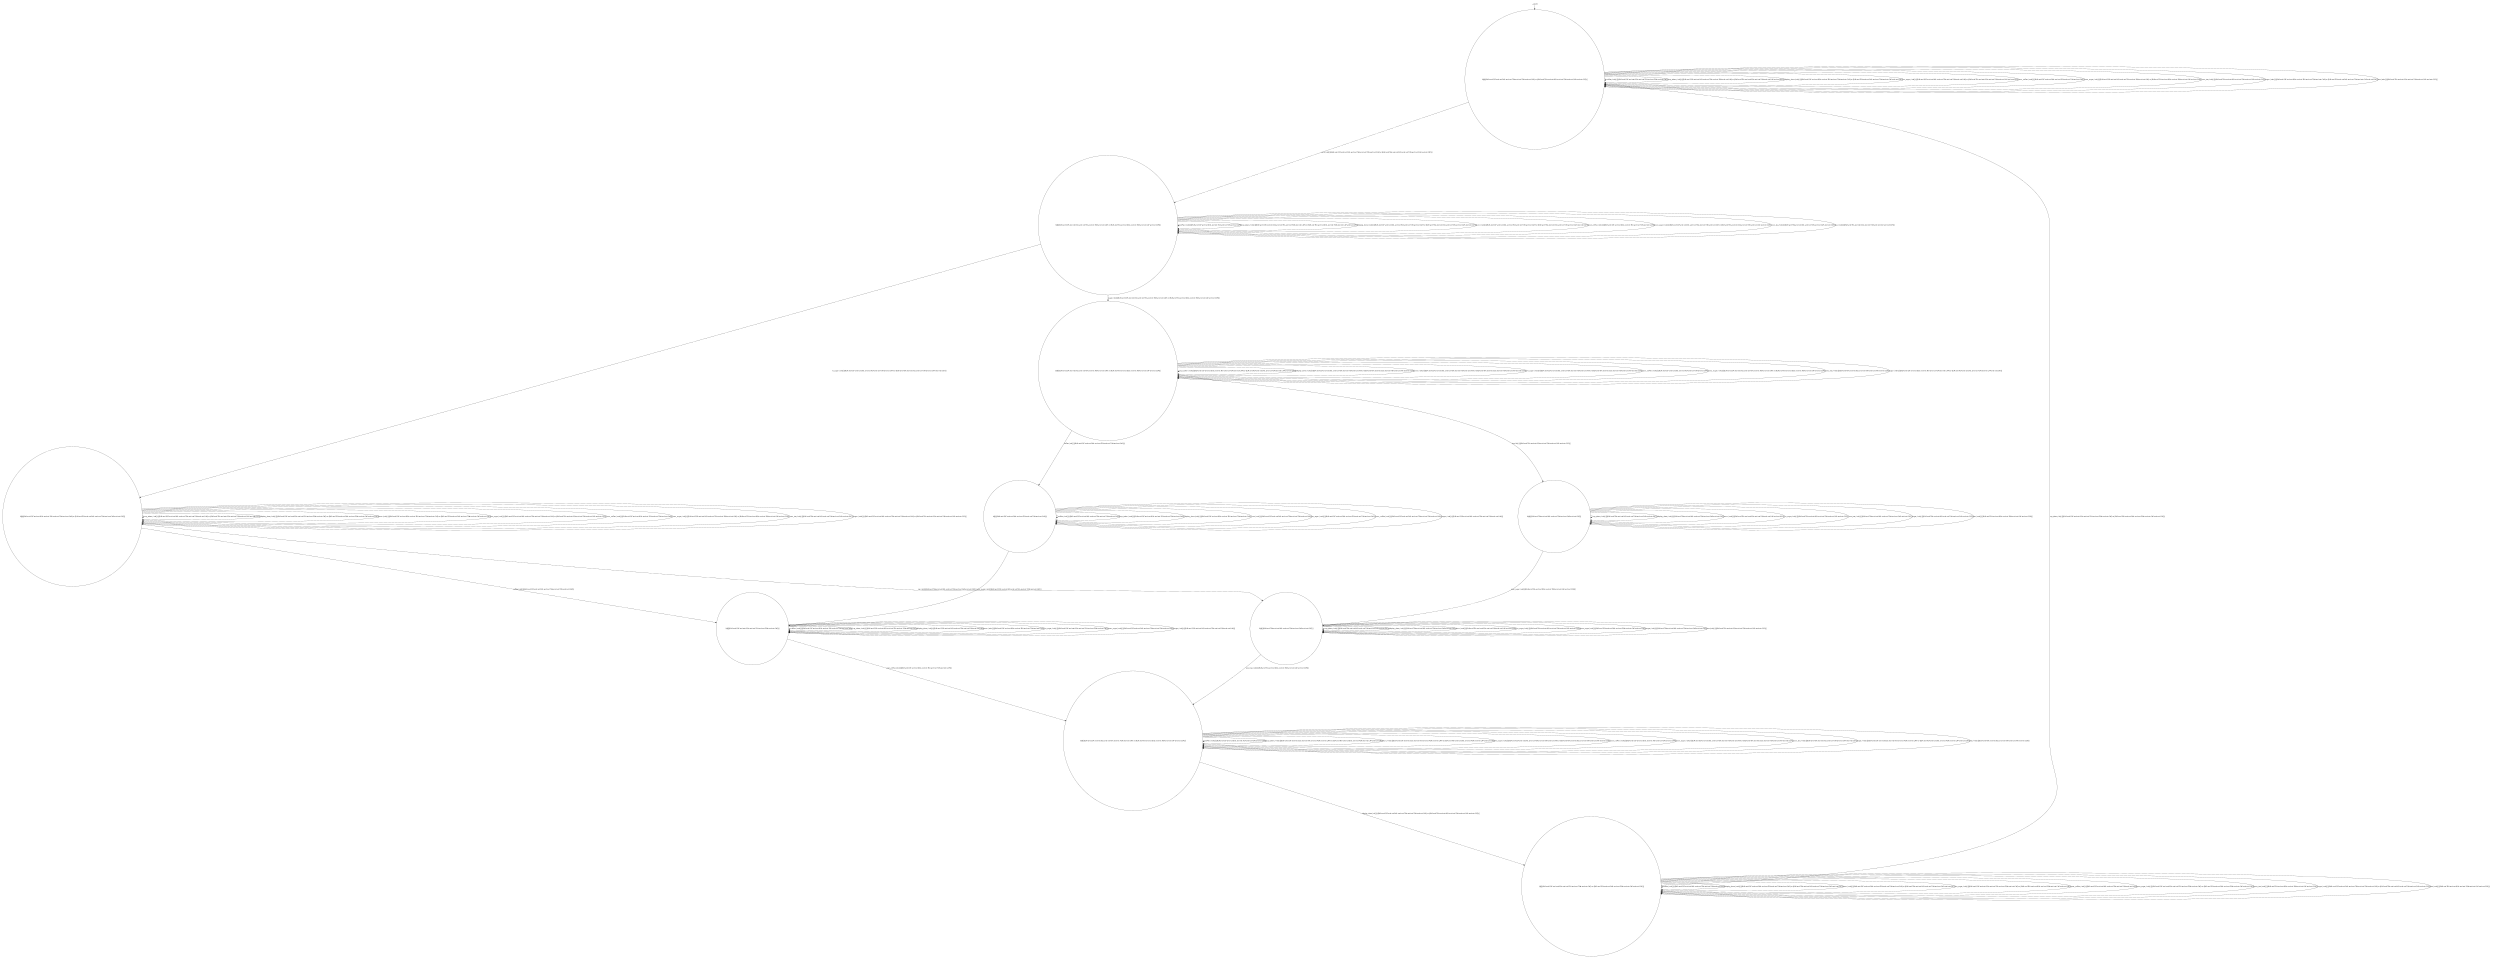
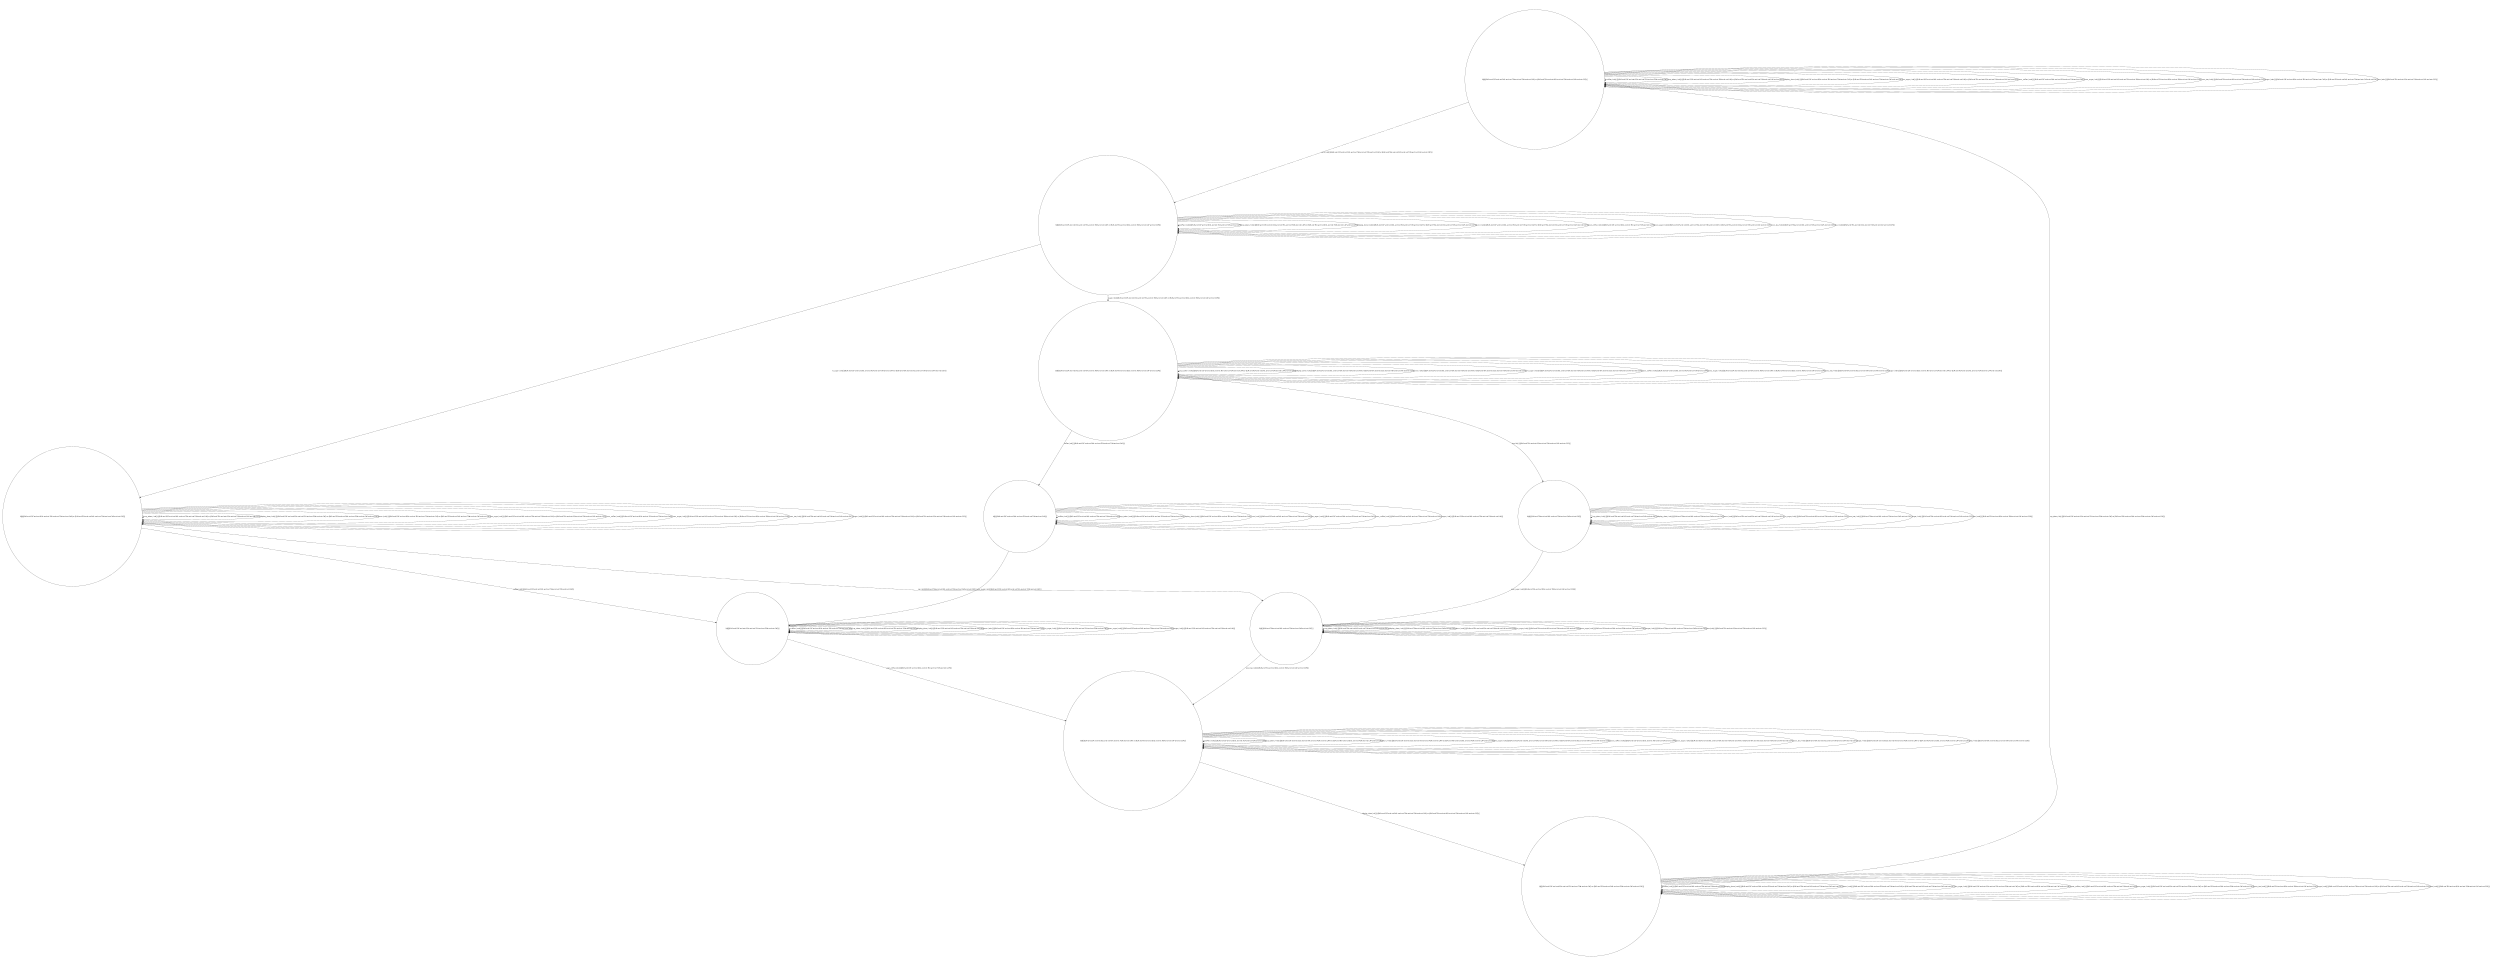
  digraph {
    fontname=Ubuntu
    node [shape=circle fontname=Ubuntu]
    edge [lblstyle="above, sloped" fontname=Ubuntu]
    n1 [label="0@[((EUR and COF and not DOL and not TEA and not TON and not CAP) or (EUR and TEA and not DOL and not TON and not CAP and not COF))]"]
    n2 [label="1@[((EUR and COF and not DOL and not TEA and not TON and not CAP) or (EUR and TEA and not DOL and not TON and not CAP and not COF))]"]
    n3 [label="2@[((EUR and COF and not DOL and not TEA and not TON and not CAP) or (EUR and TEA and not DOL and not TON and not CAP and not COF))]"]
    n4 [label="3@[((EUR and COF and not DOL and not TEA and not TON and not CAP) or (EUR and TEA and not DOL and not TON and not CAP and not COF))]"]
    n5 [label="5@[((EUR and COF and not DOL and not TEA and not TON and not CAP))]"]
    n6 [label="9@[((EUR and TEA and not DOL and not TON and not CAP and not COF))]"]
    n7 [label="4@[((EUR and COF and not DOL and not TEA and not TON and not CAP))]"]
    n8 [label="8@[((EUR and TEA and not DOL and not TON and not CAP and not COF))]"]
    n9 [label="6@[((EUR and COF and not DOL and not TEA and not TON and not CAP) or (EUR and TEA and not DOL and not TON and not CAP and not COF))]"]
    n10 [label="7@[((EUR and COF and not DOL and not TEA and not TON and not CAP) or (EUR and TEA and not DOL and not TON and not CAP and not COF))]"]
-   __start0 [height=0 shape=none width=0]
    n1 -> n1 [label="coffee / nok() [((EUR and COF and not DOL and not TEA and not TON and not CAP))]"]
    n1 -> n1 [label="cup_taken / nok() [((EUR and COF and not DOL and not TEA and not TON and not CAP) or (EUR and TEA and not DOL and not TON and not CAP and not COF))]"]
    n1 -> n1 [label="display_done / nok() [((EUR and COF and not DOL and not TEA and not TON and not CAP) or (EUR and TEA and not DOL and not TON and not CAP and not COF))]"]
    n1 -> n1 [label="no_sugar / nok() [((EUR and COF and not DOL and not TEA and not TON and not CAP) or (EUR and TEA and not DOL and not TON and not CAP and not COF))]"]
    n1 -> n1 [label="pour_coffee / nok() [((EUR and COF and not DOL and not TEA and not TON and not CAP))]"]
    n1 -> n1 [label="pour_sugar / nok() [((EUR and COF and not DOL and not TEA and not TON and not CAP) or (EUR and TEA and not DOL and not TON and not CAP and not COF))]"]
    n1 -> n1 [label="pour_tea / nok() [((EUR and TEA and not DOL and not TON and not CAP and not COF))]"]
    n1 -> n1 [label="sugar / nok() [((EUR and COF and not DOL and not TEA and not TON and not CAP) or (EUR and TEA and not DOL and not TON and not CAP and not COF))]"]
    n1 -> n1 [label="tea / nok() [((EUR and TEA and not DOL and not TON and not CAP and not COF))]"]
    n1 -> n2 [label="euro / ok() [((EUR and COF and not DOL and not TEA and not TON and not CAP) or (EUR and TEA and not DOL and not TON and not CAP and not COF))]"]
    n2 -> n2 [label="coffee / nok() [((EUR and COF and not DOL and not TEA and not TON and not CAP))]"]
    n2 -> n2 [label="cup_taken / nok() [((EUR and COF and not DOL and not TEA and not TON and not CAP) or (EUR and TEA and not DOL and not TON and not CAP and not COF))]"]
    n2 -> n2 [label="display_done / nok() [((EUR and COF and not DOL and not TEA and not TON and not CAP) or (EUR and TEA and not DOL and not TON and not CAP and not COF))]"]
    n2 -> n2 [label="euro / nok() [((EUR and COF and not DOL and not TEA and not TON and not CAP) or (EUR and TEA and not DOL and not TON and not CAP and not COF))]"]
    n2 -> n2 [label="pour_coffee / nok() [((EUR and COF and not DOL and not TEA and not TON and not CAP))]"]
    n2 -> n2 [label="pour_sugar / nok() [((EUR and COF and not DOL and not TEA and not TON and not CAP) or (EUR and TEA and not DOL and not TON and not CAP and not COF))]"]
    n2 -> n2 [label="pour_tea / nok() [((EUR and TEA and not DOL and not TON and not CAP and not COF))]"]
    n2 -> n2 [label="tea / nok() [((EUR and TEA and not DOL and not TON and not CAP and not COF))]"]
    n2 -> n3 [label="no_sugar / ok() [((EUR and COF and not DOL and not TEA and not TON and not CAP) or (EUR and TEA and not DOL and not TON and not CAP and not COF))]"]
    n2 -> n4 [label="sugar / ok() [((EUR and COF and not DOL and not TEA and not TON and not CAP) or (EUR and TEA and not DOL and not TON and not CAP and not COF))]"]
    n3 -> n3 [label="cup_taken / nok() [((EUR and COF and not DOL and not TEA and not TON and not CAP) or (EUR and TEA and not DOL and not TON and not CAP and not COF))]"]
    n3 -> n3 [label="display_done / nok() [((EUR and COF and not DOL and not TEA and not TON and not CAP) or (EUR and TEA and not DOL and not TON and not CAP and not COF))]"]
    n3 -> n3 [label="euro / nok() [((EUR and COF and not DOL and not TEA and not TON and not CAP) or (EUR and TEA and not DOL and not TON and not CAP and not COF))]"]
    n3 -> n3 [label="no_sugar / nok() [((EUR and COF and not DOL and not TEA and not TON and not CAP) or (EUR and TEA and not DOL and not TON and not CAP and not COF))]"]
    n3 -> n3 [label="pour_coffee / nok() [((EUR and COF and not DOL and not TEA and not TON and not CAP))]"]
    n3 -> n3 [label="pour_sugar / nok() [((EUR and COF and not DOL and not TEA and not TON and not CAP) or (EUR and TEA and not DOL and not TON and not CAP and not COF))]"]
    n3 -> n3 [label="pour_tea / nok() [((EUR and TEA and not DOL and not TON and not CAP and not COF))]"]
    n3 -> n3 [label="sugar / void() [((EUR and COF and not DOL and not TEA and not TON and not CAP) or (EUR and TEA and not DOL and not TON and not CAP and not COF))]"]
    n3 -> n5 [label="coffee / ok() [((EUR and COF and not DOL and not TEA and not TON and not CAP))]"]
    n3 -> n6 [label="tea / ok() [((EUR and TEA and not DOL and not TON and not CAP and not COF))]"]
    n4 -> n4 [label="cup_taken / nok() [((EUR and COF and not DOL and not TEA and not TON and not CAP) or (EUR and TEA and not DOL and not TON and not CAP and not COF))]"]
    n4 -> n4 [label="display_done / nok() [((EUR and COF and not DOL and not TEA and not TON and not CAP) or (EUR and TEA and not DOL and not TON and not CAP and not COF))]"]
    n4 -> n4 [label="euro / nok() [((EUR and COF and not DOL and not TEA and not TON and not CAP) or (EUR and TEA and not DOL and not TON and not CAP and not COF))]"]
    n4 -> n4 [label="no_sugar / void() [((EUR and COF and not DOL and not TEA and not TON and not CAP) or (EUR and TEA and not DOL and not TON and not CAP and not COF))]"]
    n4 -> n4 [label="pour_coffee / nok() [((EUR and COF and not DOL and not TEA and not TON and not CAP))]"]
    n4 -> n4 [label="pour_sugar / nok() [((EUR and COF and not DOL and not TEA and not TON and not CAP) or (EUR and TEA and not DOL and not TON and not CAP and not COF))]"]
    n4 -> n4 [label="pour_tea / nok() [((EUR and TEA and not DOL and not TON and not CAP and not COF))]"]
    n4 -> n4 [label="sugar / nok() [((EUR and COF and not DOL and not TEA and not TON and not CAP) or (EUR and TEA and not DOL and not TON and not CAP and not COF))]"]
    n4 -> n7 [label="coffee / ok() [((EUR and COF and not DOL and not TEA and not TON and not CAP))]"]
    n4 -> n8 [label="tea / ok() [((EUR and TEA and not DOL and not TON and not CAP and not COF))]"]
    n5 -> n5 [label="coffee / nok() [((EUR and COF and not DOL and not TEA and not TON and not CAP))]"]
    n5 -> n5 [label="cup_taken / nok() [((EUR and COF and not DOL and not TEA and not TON and not CAP))]"]
    n5 -> n5 [label="display_done / nok() [((EUR and COF and not DOL and not TEA and not TON and not CAP))]"]
    n5 -> n5 [label="euro / nok() [((EUR and COF and not DOL and not TEA and not TON and not CAP))]"]
    n5 -> n5 [label="no_sugar / nok() [((EUR and COF and not DOL and not TEA and not TON and not CAP))]"]
    n5 -> n5 [label="pour_sugar / nok() [((EUR and COF and not DOL and not TEA and not TON and not CAP))]"]
    n5 -> n5 [label="sugar / nok() [((EUR and COF and not DOL and not TEA and not TON and not CAP))]"]
    n5 -> n9 [label="pour_coffee / ok() [((EUR and COF and not DOL and not TEA and not TON and not CAP))]"]
    n6 -> n6 [label="cup_taken / nok() [((EUR and TEA and not DOL and not TON and not CAP and not COF))]"]
    n6 -> n6 [label="display_done / nok() [((EUR and TEA and not DOL and not TON and not CAP and not COF))]"]
    n6 -> n6 [label="euro / nok() [((EUR and TEA and not DOL and not TON and not CAP and not COF))]"]
    n6 -> n6 [label="no_sugar / nok() [((EUR and TEA and not DOL and not TON and not CAP and not COF))]"]
    n6 -> n6 [label="pour_sugar / nok() [((EUR and TEA and not DOL and not TON and not CAP and not COF))]"]
    n6 -> n6 [label="sugar / nok() [((EUR and TEA and not DOL and not TON and not CAP and not COF))]"]
    n6 -> n6 [label="tea / nok() [((EUR and TEA and not DOL and not TON and not CAP and not COF))]"]
    n6 -> n9 [label="pour_tea / ok() [((EUR and TEA and not DOL and not TON and not CAP and not COF))]"]
    n7 -> n5 [label="pour_sugar / ok() [((EUR and COF and not DOL and not TEA and not TON and not CAP))]"]
    n7 -> n7 [label="coffee / nok() [((EUR and COF and not DOL and not TEA and not TON and not CAP))]"]
    n7 -> n7 [label="cup_taken / nok() [((EUR and COF and not DOL and not TEA and not TON and not CAP))]"]
    n7 -> n7 [label="display_done / nok() [((EUR and COF and not DOL and not TEA and not TON and not CAP))]"]
    n7 -> n7 [label="euro / nok() [((EUR and COF and not DOL and not TEA and not TON and not CAP))]"]
    n7 -> n7 [label="no_sugar / nok() [((EUR and COF and not DOL and not TEA and not TON and not CAP))]"]
    n7 -> n7 [label="pour_coffee / nok() [((EUR and COF and not DOL and not TEA and not TON and not CAP))]"]
    n7 -> n7 [label="sugar / nok() [((EUR and COF and not DOL and not TEA and not TON and not CAP))]"]
    n8 -> n6 [label="pour_sugar / ok() [((EUR and TEA and not DOL and not TON and not CAP and not COF))]"]
    n8 -> n8 [label="cup_taken / nok() [((EUR and TEA and not DOL and not TON and not CAP and not COF))]"]
    n8 -> n8 [label="display_done / nok() [((EUR and TEA and not DOL and not TON and not CAP and not COF))]"]
    n8 -> n8 [label="euro / nok() [((EUR and TEA and not DOL and not TON and not CAP and not COF))]"]
    n8 -> n8 [label="no_sugar / nok() [((EUR and TEA and not DOL and not TON and not CAP and not COF))]"]
    n8 -> n8 [label="pour_tea / nok() [((EUR and TEA and not DOL and not TON and not CAP and not COF))]"]
    n8 -> n8 [label="sugar / nok() [((EUR and TEA and not DOL and not TON and not CAP and not COF))]"]
    n8 -> n8 [label="tea / nok() [((EUR and TEA and not DOL and not TON and not CAP and not COF))]"]
    n9 -> n9 [label="coffee / nok() [((EUR and COF and not DOL and not TEA and not TON and not CAP))]"]
    n9 -> n9 [label="cup_taken / nok() [((EUR and COF and not DOL and not TEA and not TON and not CAP) or (EUR and TEA and not DOL and not TON and not CAP and not COF))]"]
    n9 -> n9 [label="euro / nok() [((EUR and COF and not DOL and not TEA and not TON and not CAP) or (EUR and TEA and not DOL and not TON and not CAP and not COF))]"]
    n9 -> n9 [label="no_sugar / nok() [((EUR and COF and not DOL and not TEA and not TON and not CAP) or (EUR and TEA and not DOL and not TON and not CAP and not COF))]"]
    n9 -> n9 [label="pour_coffee / nok() [((EUR and COF and not DOL and not TEA and not TON and not CAP))]"]
    n9 -> n9 [label="pour_sugar / nok() [((EUR and COF and not DOL and not TEA and not TON and not CAP) or (EUR and TEA and not DOL and not TON and not CAP and not COF))]"]
    n9 -> n9 [label="pour_tea / nok() [((EUR and TEA and not DOL and not TON and not CAP and not COF))]"]
    n9 -> n9 [label="sugar / nok() [((EUR and COF and not DOL and not TEA and not TON and not CAP) or (EUR and TEA and not DOL and not TON and not CAP and not COF))]"]
    n9 -> n9 [label="tea / nok() [((EUR and TEA and not DOL and not TON and not CAP and not COF))]"]
    n9 -> n10 [label="display_done / ok() [((EUR and COF and not DOL and not TEA and not TON and not CAP) or (EUR and TEA and not DOL and not TON and not CAP and not COF))]"]
    n10 -> n1 [label="cup_taken / ok() [((EUR and COF and not DOL and not TEA and not TON and not CAP) or (EUR and TEA and not DOL and not TON and not CAP and not COF))]"]
    n10 -> n10 [label="coffee / nok() [((EUR and COF and not DOL and not TEA and not TON and not CAP))]"]
    n10 -> n10 [label="display_done / nok() [((EUR and COF and not DOL and not TEA and not TON and not CAP) or (EUR and TEA and not DOL and not TON and not CAP and not COF))]"]
    n10 -> n10 [label="euro / nok() [((EUR and COF and not DOL and not TEA and not TON and not CAP) or (EUR and TEA and not DOL and not TON and not CAP and not COF))]"]
    n10 -> n10 [label="no_sugar / nok() [((EUR and COF and not DOL and not TEA and not TON and not CAP) or (EUR and TEA and not DOL and not TON and not CAP and not COF))]"]
    n10 -> n10 [label="pour_coffee / nok() [((EUR and COF and not DOL and not TEA and not TON and not CAP))]"]
    n10 -> n10 [label="pour_sugar / nok() [((EUR and COF and not DOL and not TEA and not TON and not CAP) or (EUR and TEA and not DOL and not TON and not CAP and not COF))]"]
    n10 -> n10 [label="pour_tea / nok() [((EUR and TEA and not DOL and not TON and not CAP and not COF))]"]
    n10 -> n10 [label="sugar / nok() [((EUR and COF and not DOL and not TEA and not TON and not CAP) or (EUR and TEA and not DOL and not TON and not CAP and not COF))]"]
    n10 -> n10 [label="tea / nok() [((EUR and TEA and not DOL and not TON and not CAP and not COF))]"]
-   __start0 -> n1
  }
